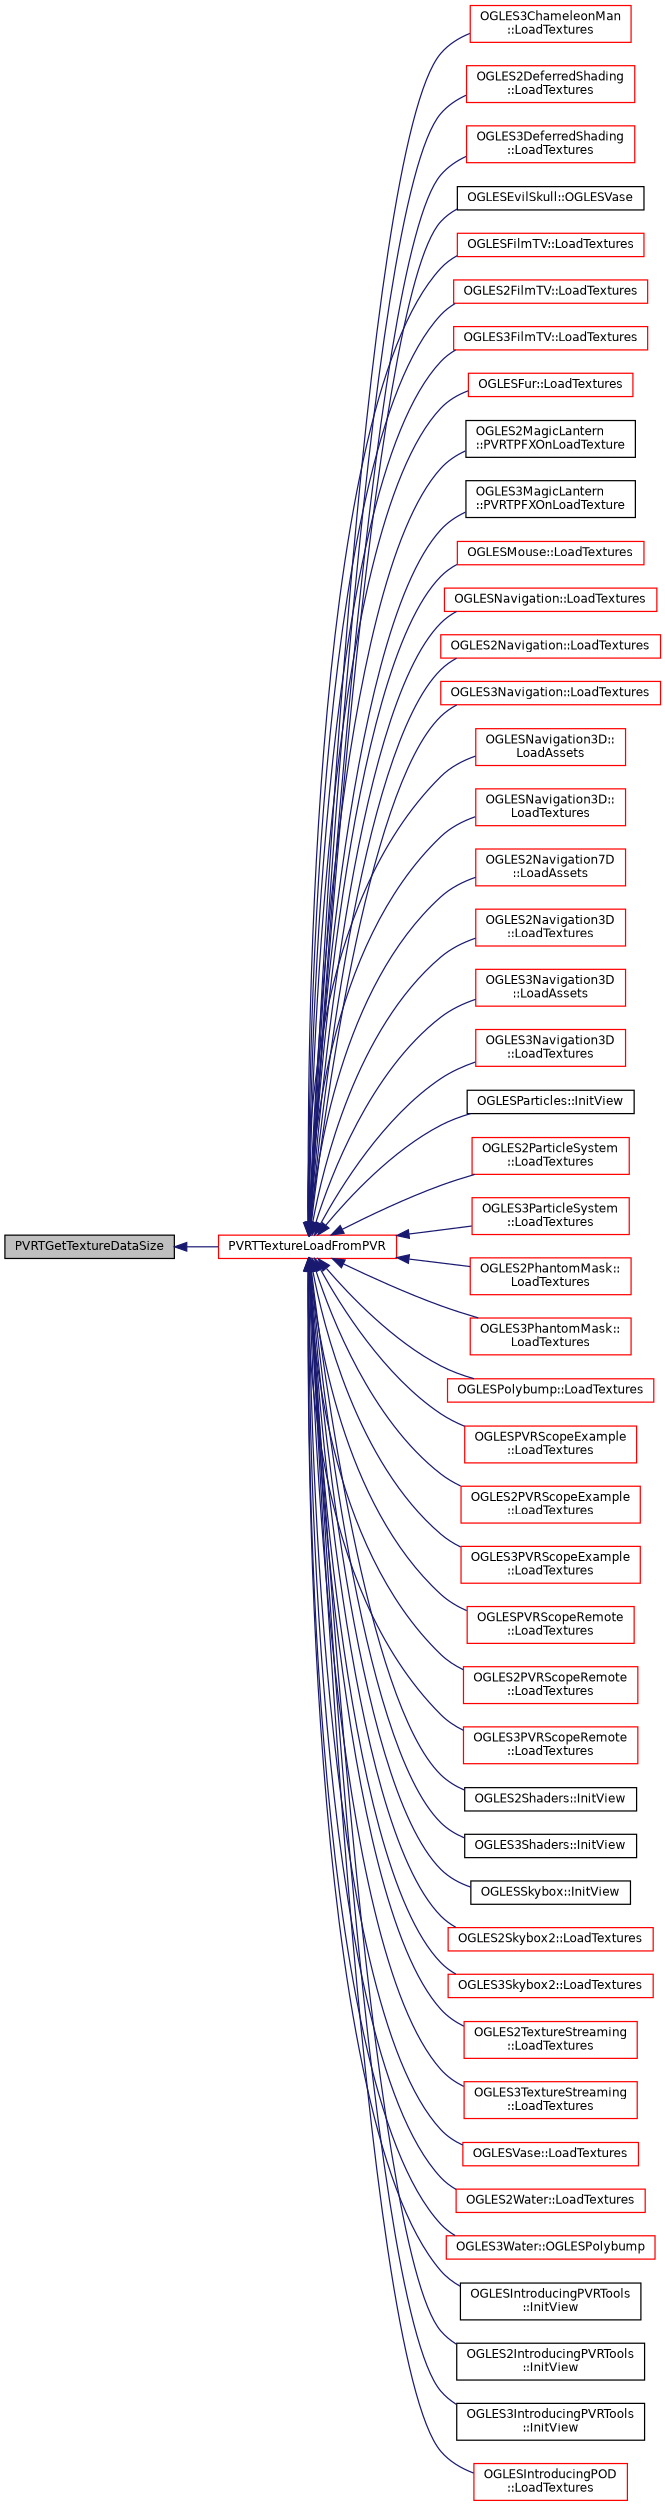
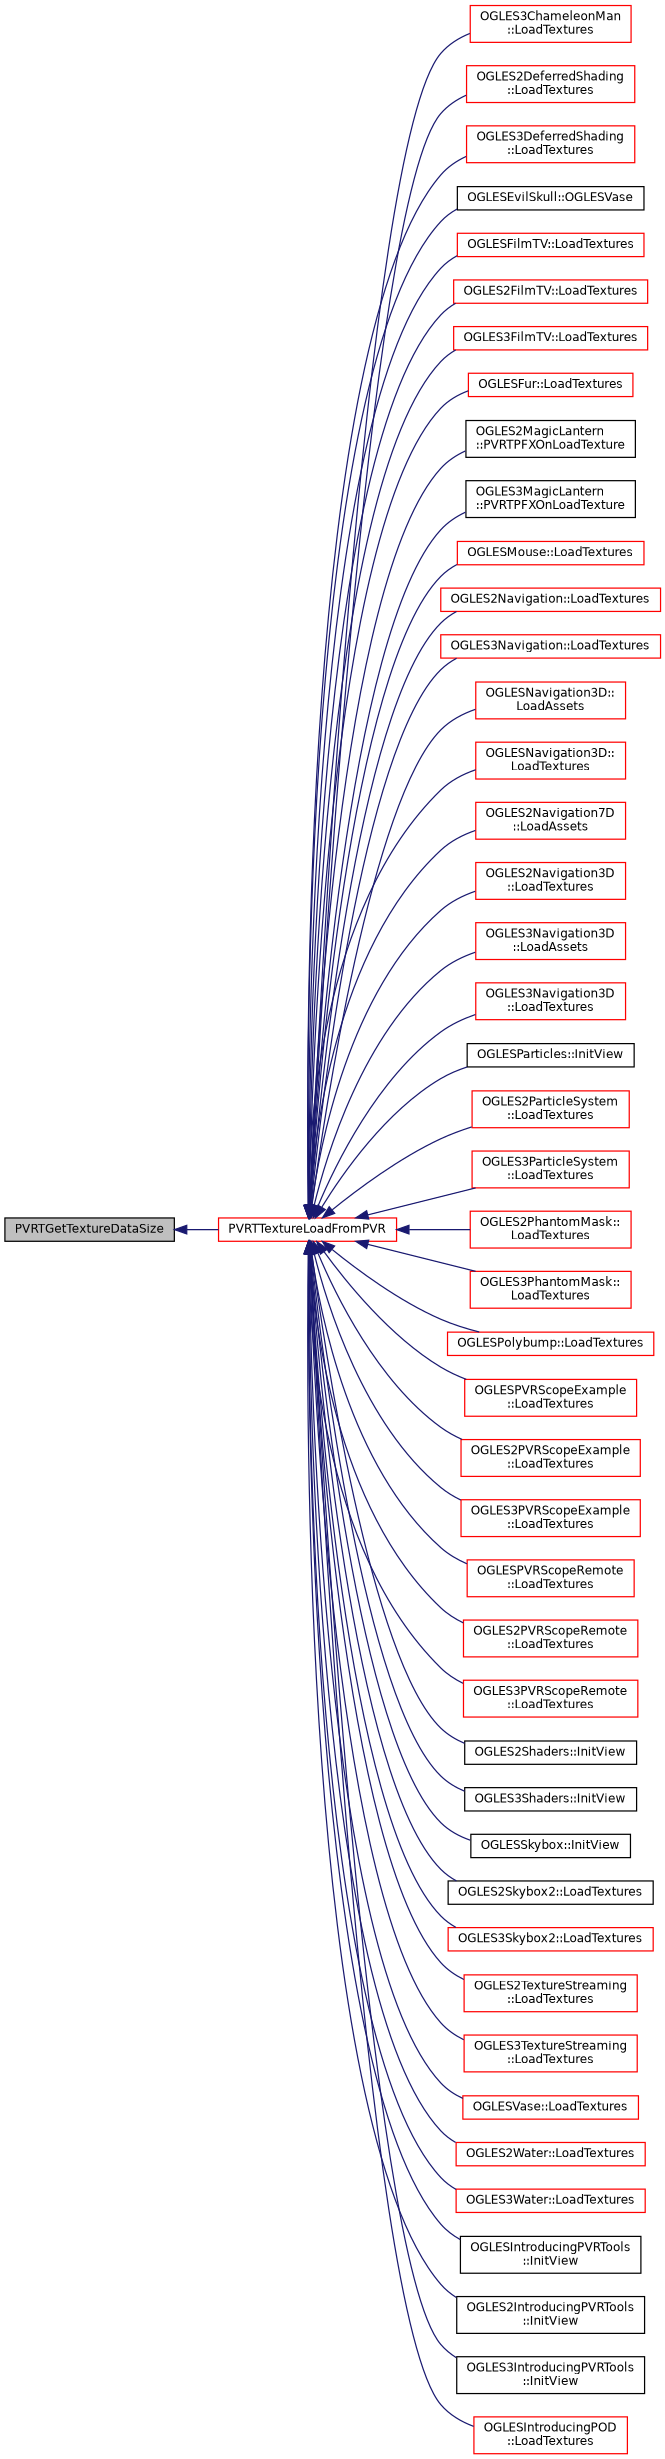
  digraph {
    rankdir=LR
    node [color=red fillcolor=white fontname=Helvetica fontsize=10 shape=record style=filled]
    edge [color=midnightblue dir=back fontname=Helvetica fontsize=10 labelfontname=Helvetica labelfontsize=10 style=solid]
    n1 [color=black fillcolor=grey75 fontcolor=black height=0.2 label=PVRTGetTextureDataSize width=0.4]
    n2 [height=0.2 label=PVRTTextureLoadFromPVR width=0.4]
    n3 [height=0.2 label="OGLES3ChameleonMan\l::LoadTextures" width=0.4]
    n4 [height=0.2 label="OGLES2DeferredShading\l::LoadTextures" width=0.4]
    n5 [height=0.2 label="OGLES3DeferredShading\l::LoadTextures" width=0.4]
    n6 [color=black height=0.2 label="OGLESEvilSkull::OGLESVase" width=0.4]
    n7 [height=0.2 label="OGLESFilmTV::LoadTextures" width=0.4]
    n8 [height=0.2 label="OGLES2FilmTV::LoadTextures" width=0.4]
    n9 [height=0.2 label="OGLES3FilmTV::LoadTextures" width=0.4]
    n10 [height=0.2 label="OGLESFur::LoadTextures" width=0.4]
    n11 [color=black height=0.2 label="OGLES2MagicLantern\l::PVRTPFXOnLoadTexture" width=0.4]
    n12 [color=black height=0.2 label="OGLES3MagicLantern\l::PVRTPFXOnLoadTexture" width=0.4]
    n13 [height=0.2 label="OGLESMouse::LoadTextures" width=0.4]
-   n14 [height=0.2 label="OGLESNavigation::LoadTextures" width=0.4]
    n15 [height=0.2 label="OGLES2Navigation::LoadTextures" width=0.4]
    n16 [height=0.2 label="OGLES3Navigation::LoadTextures" width=0.4]
    n17 [height=0.2 label="OGLESNavigation3D::\lLoadAssets" width=0.4]
    n18 [height=0.2 label="OGLESNavigation3D::\lLoadTextures" width=0.4]
    n19 [height=0.2 label="OGLES2Navigation7D\l::LoadAssets" width=0.4]
    n20 [height=0.2 label="OGLES2Navigation3D\l::LoadTextures" width=0.4]
    n21 [height=0.2 label="OGLES3Navigation3D\l::LoadAssets" width=0.4]
    n22 [height=0.2 label="OGLES3Navigation3D\l::LoadTextures" width=0.4]
    n23 [color=black height=0.2 label="OGLESParticles::InitView" width=0.4]
    n24 [height=0.2 label="OGLES2ParticleSystem\l::LoadTextures" width=0.4]
    n25 [height=0.2 label="OGLES3ParticleSystem\l::LoadTextures" width=0.4]
    n26 [height=0.2 label="OGLES2PhantomMask::\lLoadTextures" width=0.4]
    n27 [height=0.2 label="OGLES3PhantomMask::\lLoadTextures" width=0.4]
    n28 [height=0.2 label="OGLESPolybump::LoadTextures" width=0.4]
    n29 [height=0.2 label="OGLESPVRScopeExample\l::LoadTextures" width=0.4]
    n30 [height=0.2 label="OGLES2PVRScopeExample\l::LoadTextures" width=0.4]
    n31 [height=0.2 label="OGLES3PVRScopeExample\l::LoadTextures" width=0.4]
    n32 [height=0.2 label="OGLESPVRScopeRemote\l::LoadTextures" width=0.4]
    n33 [height=0.2 label="OGLES2PVRScopeRemote\l::LoadTextures" width=0.4]
    n34 [height=0.2 label="OGLES3PVRScopeRemote\l::LoadTextures" width=0.4]
    n35 [color=black height=0.2 label="OGLES2Shaders::InitView" width=0.4]
    n36 [color=black height=0.2 label="OGLES3Shaders::InitView" width=0.4]
    n37 [color=black height=0.2 label="OGLESSkybox::InitView" width=0.4]
-   n38 [height=0.2 label="OGLES2Skybox2::LoadTextures" width=0.4]
+   n38 [color=black height=0.2 label="OGLES2Skybox2::LoadTextures" width=0.4]
    n39 [height=0.2 label="OGLES3Skybox2::LoadTextures" width=0.4]
    n40 [height=0.2 label="OGLES2TextureStreaming\l::LoadTextures" width=0.4]
    n41 [height=0.2 label="OGLES3TextureStreaming\l::LoadTextures" width=0.4]
    n42 [height=0.2 label="OGLESVase::LoadTextures" width=0.4]
    n43 [height=0.2 label="OGLES2Water::LoadTextures" width=0.4]
-   n44 [height=0.2 label="OGLES3Water::OGLESPolybump" width=0.4]
+   n44 [height=0.2 label="OGLES3Water::LoadTextures" width=0.4]
    n45 [color=black height=0.2 label="OGLESIntroducingPVRTools\l::InitView" width=0.4]
    n46 [color=black height=0.2 label="OGLES2IntroducingPVRTools\l::InitView" width=0.4]
    n47 [color=black height=0.2 label="OGLES3IntroducingPVRTools\l::InitView" width=0.4]
    n48 [height=0.2 label="OGLESIntroducingPOD\l::LoadTextures" width=0.4]
    n1 -> n2
    n2 -> n3
    n2 -> n4
    n2 -> n5
    n2 -> n6
    n2 -> n7
    n2 -> n8
    n2 -> n9
    n2 -> n10
    n2 -> n11
    n2 -> n12
    n2 -> n13
-   n2 -> n14
    n2 -> n15
    n2 -> n16
    n2 -> n17
    n2 -> n18
    n2 -> n19
    n2 -> n20
    n2 -> n21
    n2 -> n22
    n2 -> n23
    n2 -> n24
    n2 -> n25
    n2 -> n26
    n2 -> n27
    n2 -> n28
    n2 -> n29
    n2 -> n30
    n2 -> n31
    n2 -> n32
    n2 -> n33
    n2 -> n34
    n2 -> n35
    n2 -> n36
    n2 -> n37
    n2 -> n38
    n2 -> n39
    n2 -> n40
    n2 -> n41
    n2 -> n42
    n2 -> n43
    n2 -> n44
    n2 -> n45
    n2 -> n46
    n2 -> n47
    n2 -> n48
  }
